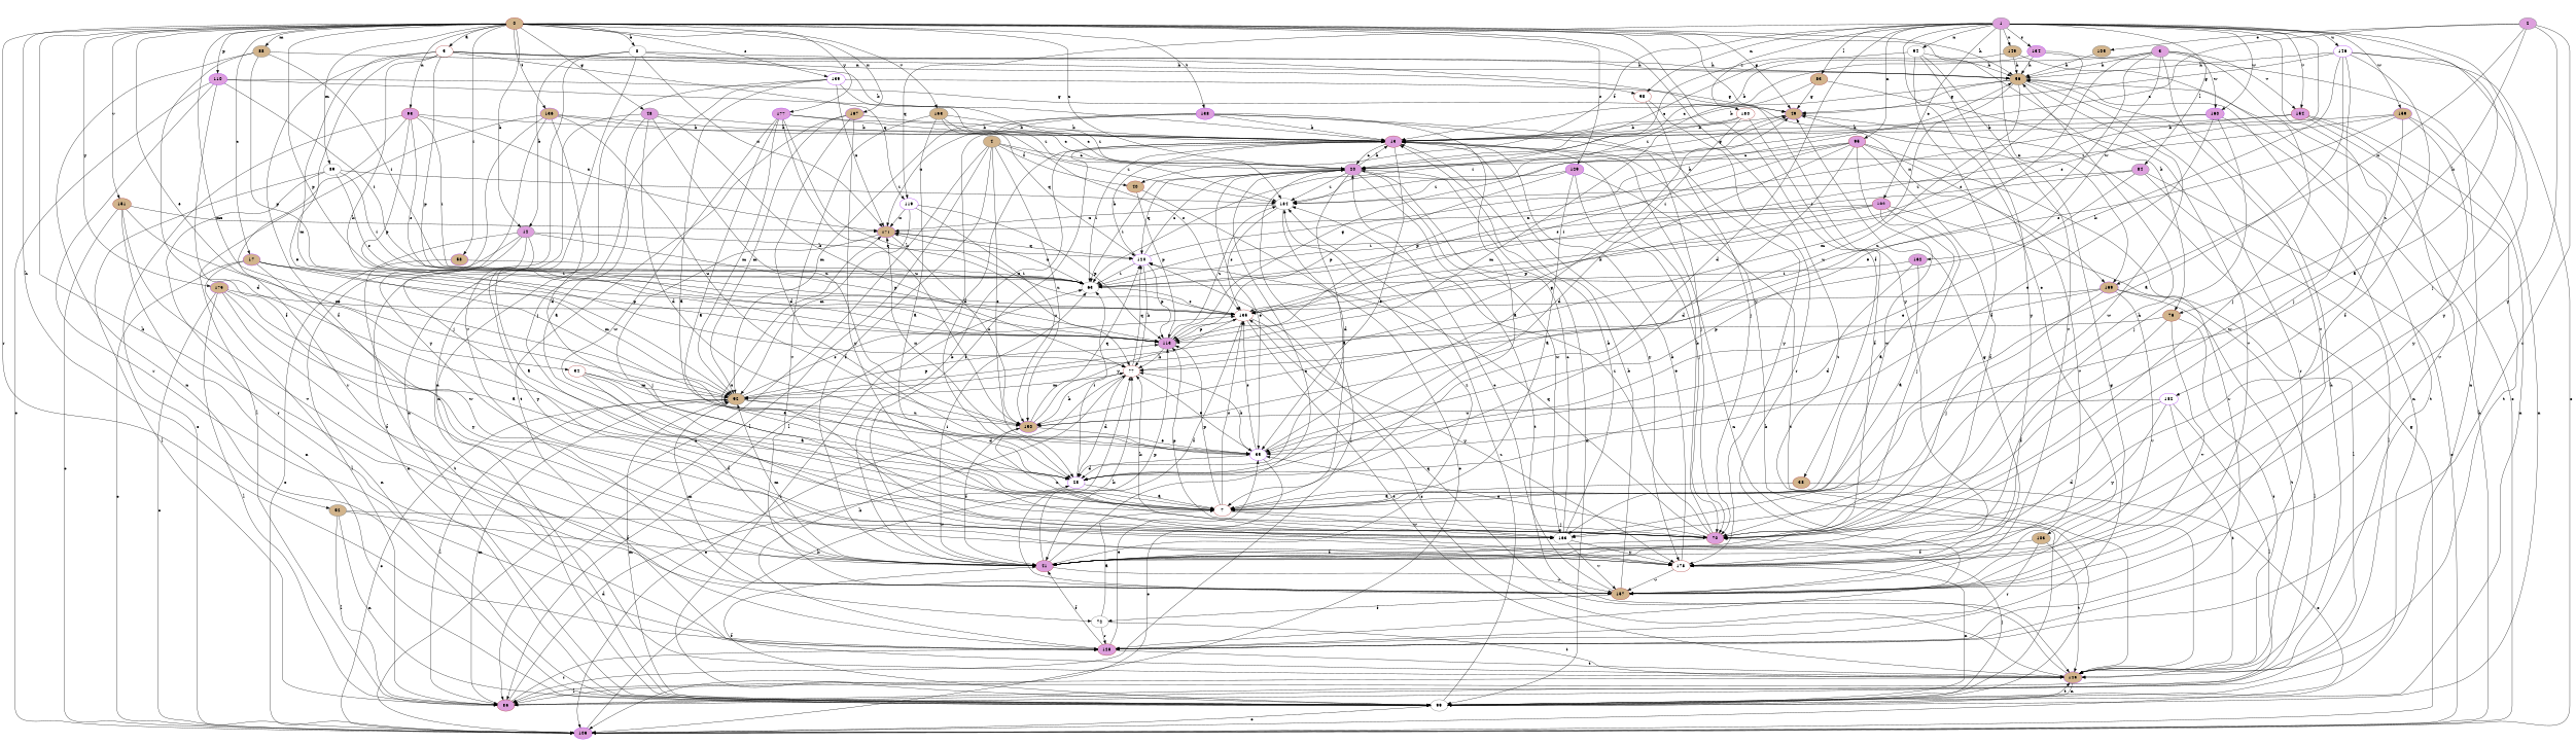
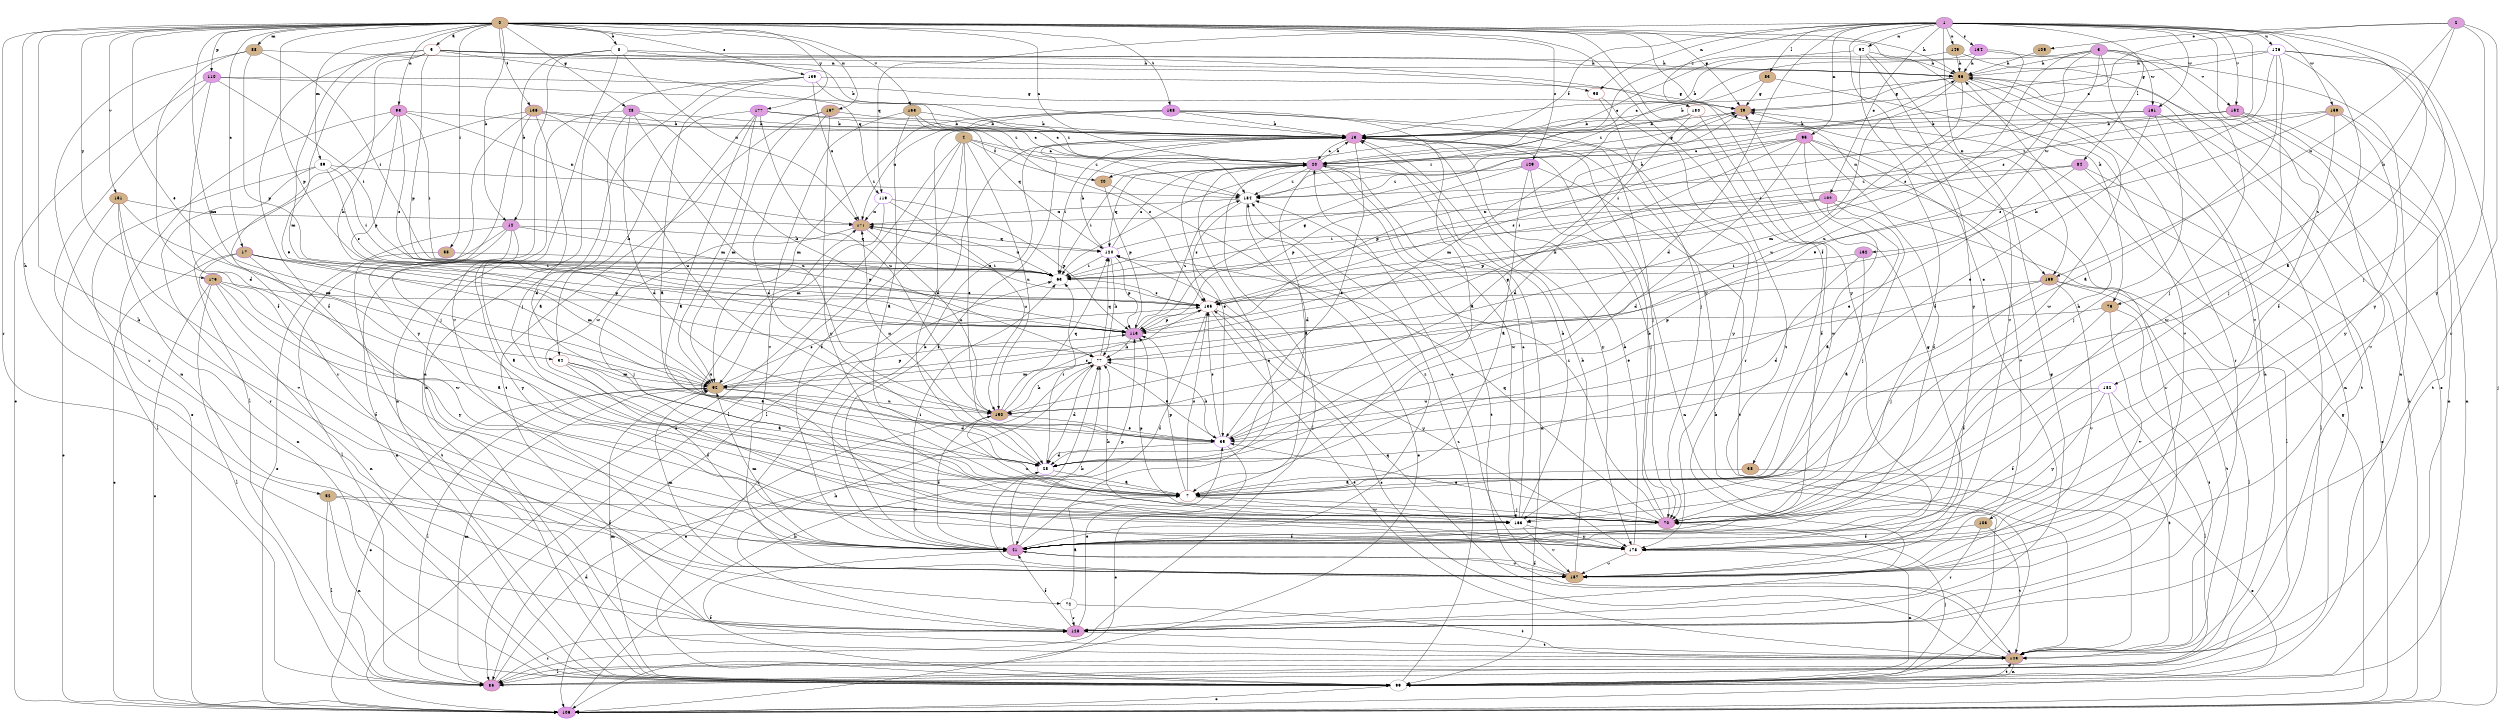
  strict digraph {
    node [color=gray40 fillcolor=tan style=filled]
    0 [color=brown]
    5 [color=brown fillcolor=white]
    8 [fillcolor=white]
    12 [fillcolor=plum]
    17 [color=purple]
    20 [fillcolor=plum]
    34 [color=brown fillcolor=white]
    38 [color=brown]
    48 [fillcolor=plum]
    49 [color=purple]
    52
    56
    58 [color=purple]
    72 [fillcolor=white]
    76 [color=brown]
    88
    89 [fillcolor=white]
    92
    93 [color=brown fillcolor=plum]
    110 [color=purple fillcolor=plum]
    113 [fillcolor=plum]
    128 [color=brown fillcolor=plum]
    129 [color=purple fillcolor=plum]
    n24 [color=purple fillcolor=white label=139]
    136 [color=purple]
    138 [color=purple fillcolor=plum]
    143 [color=purple]
    151 [color=brown]
    153
    167 [color=purple]
    175 [color=purple]
    177 [color=purple fillcolor=plum]
    178 [color=brown fillcolor=white]
    98 [color=brown fillcolor=white]
    119 [color=purple fillcolor=white]
    169 [color=purple]
    35 [color=purple fillcolor=white]
    41 [color=brown fillcolor=plum]
    77 [color=brown fillcolor=white]
    157 [color=brown]
    13 [color=brown fillcolor=plum]
    99 [fillcolor=white]
    171 [color=purple]
    7 [color=brown fillcolor=white]
    106 [color=purple fillcolor=plum]
    85 [color=brown fillcolor=plum]
    120 [color=purple fillcolor=white]
    163 [fillcolor=white]
    63 [fillcolor=white]
    184 [fillcolor=white]
    28 [color=purple fillcolor=white]
    150 [color=purple]
    135 [color=brown fillcolor=white]
    70 [color=brown fillcolor=plum]
    1 [fillcolor=plum]
    40 [color=brown]
    83 [color=brown]
    84 [fillcolor=plum]
    94 [fillcolor=white]
    95 [color=brown fillcolor=plum]
    102 [color=brown fillcolor=plum]
    103
    134 [color=purple fillcolor=plum]
    146 [color=purple fillcolor=white]
    149
    154 [color=brown fillcolor=plum]
    159 [color=purple]
-   160 [color=purple fillcolor=plum]
+   160 [color=purple fillcolor=plum label=161]
    180 [color=brown fillcolor=white]
    182 [color=purple fillcolor=white]
    2 [fillcolor=plum]
    105
    3 [fillcolor=plum]
    162 [fillcolor=plum]
    4
    0 -> 5 [label=a]
    0 -> 8 [label=b]
    0 -> 12 [label=b]
    0 -> 17 [label=c]
    0 -> 20 [label=c]
    0 -> 34 [label=e]
    0 -> 38 [label=f]
    0 -> 48 [label=g]
    0 -> 49 [label=g]
    0 -> 52 [label=h]
    0 -> 56 [label=h]
    0 -> 58 [label=i]
    0 -> 72 [label=k]
    0 -> 76 [label=k]
    0 -> 88 [label=m]
    0 -> 89 [label=m]
    0 -> 92 [label=m]
    0 -> 93 [label=n]
    0 -> 110 [label=p]
    0 -> 113 [label=p]
    0 -> 128 [label=r]
    0 -> 129 [label=s]
    0 -> n24 [label=s]
    0 -> 136 [label=t]
    0 -> 138 [label=t]
    0 -> 143 [label=t]
    0 -> 151 [label=v]
    0 -> 153 [label=v]
    0 -> 167 [label=x]
    0 -> 175 [label=y]
    0 -> 177 [label=y]
    0 -> 178 [label=y]
    5 -> 56 [label=h]
    5 -> 92 [label=m]
    5 -> 113 [label=p]
    5 -> 98 [label=n]
    5 -> 119 [label=q]
    5 -> 169 [label=x]
    5 -> 35 [label=e]
    5 -> 41 [label=f]
    5 -> 77 [label=k]
    8 -> 12 [label=b]
    8 -> 56 [label=h]
    8 -> 157 [label=v]
    8 -> 13 [label=b]
    8 -> 99 [label=n]
    8 -> 171 [label=x]
    12 -> 113 [label=p]
    12 -> 178 [label=y]
    12 -> 99 [label=n]
    12 -> 7 [label=a]
    12 -> 106 [label=o]
    12 -> 85 [label=l]
    12 -> 120 [label=q]
    17 -> 92 [label=m]
    17 -> 113 [label=p]
    17 -> 99 [label=n]
    17 -> 106 [label=o]
    17 -> 163 [label=w]
    17 -> 63 [label=i]
    20 -> 49 [label=g]
    20 -> 143 [label=t]
    20 -> 35 [label=e]
    20 -> 13 [label=b]
    20 -> 99 [label=n]
    20 -> 7 [label=a]
    20 -> 85 [label=l]
    20 -> 120 [label=q]
    20 -> 163 [label=w]
    20 -> 63 [label=i]
    20 -> 184 [label=z]
    34 -> 92 [label=m]
    34 -> 35 [label=e]
    34 -> 41 [label=f]
    34 -> 7 [label=a]
    38 -> 7 [label=a]
    38 -> 106 [label=o]
    48 -> 77 [label=k]
    48 -> 13 [label=b]
    48 -> 99 [label=n]
    48 -> 7 [label=a]
    48 -> 28 [label=d]
    48 -> 150 [label=u]
    49 -> 13 [label=b]
    52 -> 41 [label=f]
    52 -> 99 [label=n]
    52 -> 85 [label=l]
    52 -> 163 [label=w]
    56 -> 49 [label=g]
    56 -> 92 [label=m]
    56 -> 128 [label=r]
    56 -> 13 [label=b]
    56 -> 99 [label=n]
    56 -> 163 [label=w]
    56 -> 150 [label=u]
    58 -> 143 [label=t]
    58 -> 63 [label=i]
    72 -> 128 [label=r]
    72 -> 143 [label=t]
    72 -> 7 [label=a]
    76 -> 113 [label=p]
    76 -> 143 [label=t]
    76 -> 41 [label=f]
    76 -> 157 [label=v]
    88 -> 56 [label=h]
    88 -> 113 [label=p]
    88 -> 41 [label=f]
    88 -> 99 [label=n]
    88 -> 63 [label=i]
    89 -> 128 [label=r]
    89 -> 85 [label=l]
    89 -> 63 [label=i]
    89 -> 184 [label=z]
    89 -> 135 [label=s]
    92 -> 113 [label=p]
    92 -> 106 [label=o]
    92 -> 85 [label=l]
    92 -> 28 [label=d]
    92 -> 150 [label=u]
    92 -> 135 [label=s]
    93 -> 113 [label=p]
    93 -> 128 [label=r]
    93 -> 13 [label=b]
    93 -> 171 [label=x]
    93 -> 106 [label=o]
    93 -> 63 [label=i]
    93 -> 135 [label=s]
    110 -> 49 [label=g]
    110 -> 128 [label=r]
    110 -> 106 [label=o]
    110 -> 63 [label=i]
    110 -> 184 [label=z]
    110 -> 28 [label=d]
    113 -> 49 [label=g]
    113 -> 77 [label=k]
    113 -> 184 [label=z]
    128 -> 49 [label=g]
    128 -> 143 [label=t]
    128 -> 35 [label=e]
    128 -> 41 [label=f]
    128 -> 77 [label=k]
    129 -> 113 [label=p]
    129 -> 143 [label=t]
    129 -> 7 [label=a]
    129 -> 184 [label=z]
    129 -> 70 [label=j]
    n24 -> 49 [label=g]
    n24 -> 99 [label=n]
    n24 -> 171 [label=x]
    n24 -> 7 [label=a]
    n24 -> 184 [label=z]
    n24 -> 70 [label=j]
    136 -> 20 [label=c]
    136 -> 178 [label=y]
    136 -> 13 [label=b]
    136 -> 85 [label=l]
    136 -> 28 [label=d]
    136 -> 150 [label=u]
    136 -> 70 [label=j]
    138 -> 92 [label=m]
    138 -> 178 [label=y]
    138 -> 13 [label=b]
    138 -> 171 [label=x]
    138 -> 7 [label=a]
    138 -> 28 [label=d]
    138 -> 70 [label=j]
    143 -> 56 [label=h]
    143 -> 99 [label=n]
    143 -> 85 [label=l]
    143 -> 120 [label=q]
    143 -> 135 [label=s]
    151 -> 92 [label=m]
    151 -> 157 [label=v]
    151 -> 99 [label=n]
    151 -> 171 [label=x]
    151 -> 106 [label=o]
    153 -> 157 [label=v]
    153 -> 13 [label=b]
    153 -> 7 [label=a]
    153 -> 120 [label=q]
    153 -> 135 [label=s]
    167 -> 92 [label=m]
    167 -> 143 [label=t]
    167 -> 178 [label=y]
    167 -> 13 [label=b]
    167 -> 28 [label=d]
    175 -> 178 [label=y]
    175 -> 41 [label=f]
    175 -> 7 [label=a]
    175 -> 106 [label=o]
    175 -> 85 [label=l]
    175 -> 135 [label=s]
    177 -> 20 [label=c]
    177 -> 92 [label=m]
-   177 -> 77 [label=k]
+   177 -> 34 [label=k]
    177 -> 13 [label=b]
    177 -> 7 [label=a]
    177 -> 163 [label=w]
    177 -> 150 [label=u]
    178 -> 157 [label=v]
    178 -> 13 [label=b]
    178 -> 99 [label=n]
    98 -> 128 [label=r]
    98 -> 70 [label=j]
    119 -> 92 [label=m]
    119 -> 113 [label=p]
    119 -> 171 [label=x]
    119 -> 150 [label=u]
    169 -> 143 [label=t]
    169 -> 35 [label=e]
    169 -> 157 [label=v]
    169 -> 85 [label=l]
    169 -> 135 [label=y]
    169 -> 70 [label=j]
    35 -> 49 [label=g]
    35 -> 77 [label=k]
    35 -> 171 [label=x]
    35 -> 106 [label=o]
    35 -> 28 [label=d]
    35 -> 135 [label=s]
    41 -> 20 [label=c]
    41 -> 92 [label=m]
    41 -> 113 [label=p]
    41 -> 157 [label=v]
    41 -> 13 [label=b]
    41 -> 63 [label=i]
    41 -> 184 [label=z]
    77 -> 92 [label=m]
    77 -> 35 [label=e]
    77 -> 106 [label=o]
    77 -> 120 [label=q]
    77 -> 28 [label=d]
    157 -> 20 [label=c]
    157 -> 49 [label=g]
    157 -> 92 [label=m]
-   157 -> 72 [label=f]
+   157 -> 41 [label=f]
    157 -> 77 [label=k]
    157 -> 13 [label=b]
    13 -> 20 [label=c]
    13 -> 178 [label=y]
    13 -> 35 [label=e]
    13 -> 41 [label=f]
    13 -> 99 [label=n]
    13 -> 85 [label=l]
    13 -> 63 [label=i]
    99 -> 92 [label=m]
    99 -> 143 [label=t]
    99 -> 41 [label=f]
    99 -> 13 [label=b]
    99 -> 106 [label=o]
    99 -> 63 [label=i]
    99 -> 184 [label=z]
    99 -> 70 [label=j]
    171 -> 120 [label=q]
    171 -> 150 [label=u]
    171 -> 70 [label=j]
    7 -> 113 [label=p]
    7 -> 163 [label=w]
    7 -> 135 [label=s]
    7 -> 70 [label=j]
    106 -> 49 [label=g]
    106 -> 56 [label=h]
    106 -> 77 [label=k]
    85 -> 92 [label=m]
    85 -> 128 [label=r]
    85 -> 28 [label=d]
    120 -> 20 [label=c]
    120 -> 56 [label=h]
    120 -> 113 [label=p]
    120 -> 77 [label=k]
    120 -> 13 [label=b]
    120 -> 63 [label=i]
    163 -> 20 [label=c]
    163 -> 178 [label=y]
    163 -> 77 [label=k]
    163 -> 157 [label=v]
    163 -> 13 [label=b]
    163 -> 171 [label=x]
    63 -> 171 [label=x]
    63 -> 135 [label=s]
    184 -> 171 [label=x]
    184 -> 106 [label=o]
    184 -> 135 [label=s]
    28 -> 7 [label=a]
    28 -> 63 [label=i]
    150 -> 35 [label=e]
    150 -> 41 [label=f]
    150 -> 77 [label=k]
    150 -> 120 [label=q]
-   150 -> 135 [label=y]
+   150 -> 135 [label=s]
    135 -> 113 [label=p]
    135 -> 143 [label=t]
    135 -> 178 [label=y]
    135 -> 41 [label=f]
    135 -> 171 [label=x]
    70 -> 56 [label=h]
    70 -> 113 [label=p]
    70 -> 35 [label=e]
    70 -> 41 [label=f]
    70 -> 13 [label=b]
    70 -> 120 [label=q]
    70 -> 184 [label=z]
    70 -> 150 [label=u]
    1 -> 98 [label=n]
    1 -> 119 [label=q]
    1 -> 169 [label=x]
    1 -> 7 [label=a]
    1 -> 28 [label=d]
    1 -> 135 [label=s]
    1 -> 70 [label=j]
    1 -> 40 [label=f]
    1 -> 83 [label=l]
    1 -> 84 [label=l]
    1 -> 94 [label=n]
    1 -> 95 [label=n]
    1 -> 102 [label=o]
    1 -> 103 [label=o]
    1 -> 134 [label=s]
    1 -> 146 [label=u]
    1 -> 149 [label=u]
    1 -> 154 [label=v]
    1 -> 159 [label=w]
    1 -> 160 [label=w]
    1 -> 180 [label=z]
    1 -> 182 [label=z]
    40 -> 113 [label=p]
    40 -> 28 [label=d]
    83 -> 49 [label=g]
    83 -> 157 [label=v]
    83 -> 184 [label=z]
    84 -> 35 [label=e]
    84 -> 106 [label=o]
    84 -> 85 [label=l]
    84 -> 63 [label=i]
    84 -> 184 [label=z]
    94 -> 56 [label=h]
    94 -> 178 [label=y]
    94 -> 41 [label=f]
    94 -> 157 [label=v]
    94 -> 63 [label=i]
    95 -> 20 [label=c]
    95 -> 113 [label=p]
    95 -> 128 [label=r]
    95 -> 41 [label=f]
    95 -> 77 [label=k]
    95 -> 157 [label=v]
    95 -> 163 [label=w]
    95 -> 28 [label=d]
    95 -> 135 [label=s]
    102 -> 113 [label=p]
    102 -> 171 [label=x]
    102 -> 7 [label=a]
    102 -> 85 [label=l]
    102 -> 63 [label=i]
    102 -> 70 [label=j]
    103 -> 128 [label=r]
    103 -> 143 [label=t]
    103 -> 41 [label=f]
    134 -> 56 [label=h]
    134 -> 13 [label=b]
    134 -> 99 [label=n]
    134 -> 135 [label=s]
    146 -> 49 [label=g]
    146 -> 56 [label=h]
    146 -> 178 [label=y]
    146 -> 41 [label=f]
    146 -> 77 [label=k]
    146 -> 7 [label=a]
-   146 -> 106 [label=o]
+   146 -> 106 [label=j]
    146 -> 70 [label=j]
    149 -> 20 [label=c]
    149 -> 56 [label=h]
    149 -> 70 [label=j]
    154 -> 143 [label=t]
    154 -> 157 [label=v]
    154 -> 13 [label=b]
    154 -> 99 [label=n]
    154 -> 63 [label=i]
    159 -> 178 [label=y]
    159 -> 13 [label=b]
    159 -> 99 [label=n]
    159 -> 163 [label=w]
    159 -> 184 [label=z]
    159 -> 135 [label=s]
    160 -> 143 [label=t]
    160 -> 35 [label=e]
    160 -> 13 [label=b]
    160 -> 63 [label=i]
    160 -> 70 [label=j]
    180 -> 92 [label=m]
    180 -> 41 [label=f]
    180 -> 13 [label=b]
    180 -> 28 [label=d]
    182 -> 143 [label=t]
    182 -> 178 [label=y]
-   182 -> 41 [label=d]
+   182 -> 41 [label=f]
    182 -> 85 [label=l]
    182 -> 150 [label=u]
    2 -> 20 [label=c]
    2 -> 76 [label=k]
    2 -> 128 [label=r]
    2 -> 178 [label=y]
    2 -> 169 [label=x]
    2 -> 105 [label=o]
    105 -> 56 [label=h]
    3 -> 20 [label=c]
    3 -> 56 [label=h]
    3 -> 35 [label=e]
    3 -> 157 [label=v]
    3 -> 106 [label=o]
    3 -> 150 [label=u]
    3 -> 154 [label=v]
    3 -> 160 [label=w]
    3 -> 162 [label=w]
    162 -> 7 [label=a]
    162 -> 63 [label=i]
    162 -> 28 [label=d]
    4 -> 20 [label=c]
    4 -> 35 [label=e]
    4 -> 41 [label=f]
    4 -> 106 [label=o]
    4 -> 85 [label=l]
    4 -> 184 [label=z]
    4 -> 150 [label=u]
    4 -> 40 [label=f]
  }
